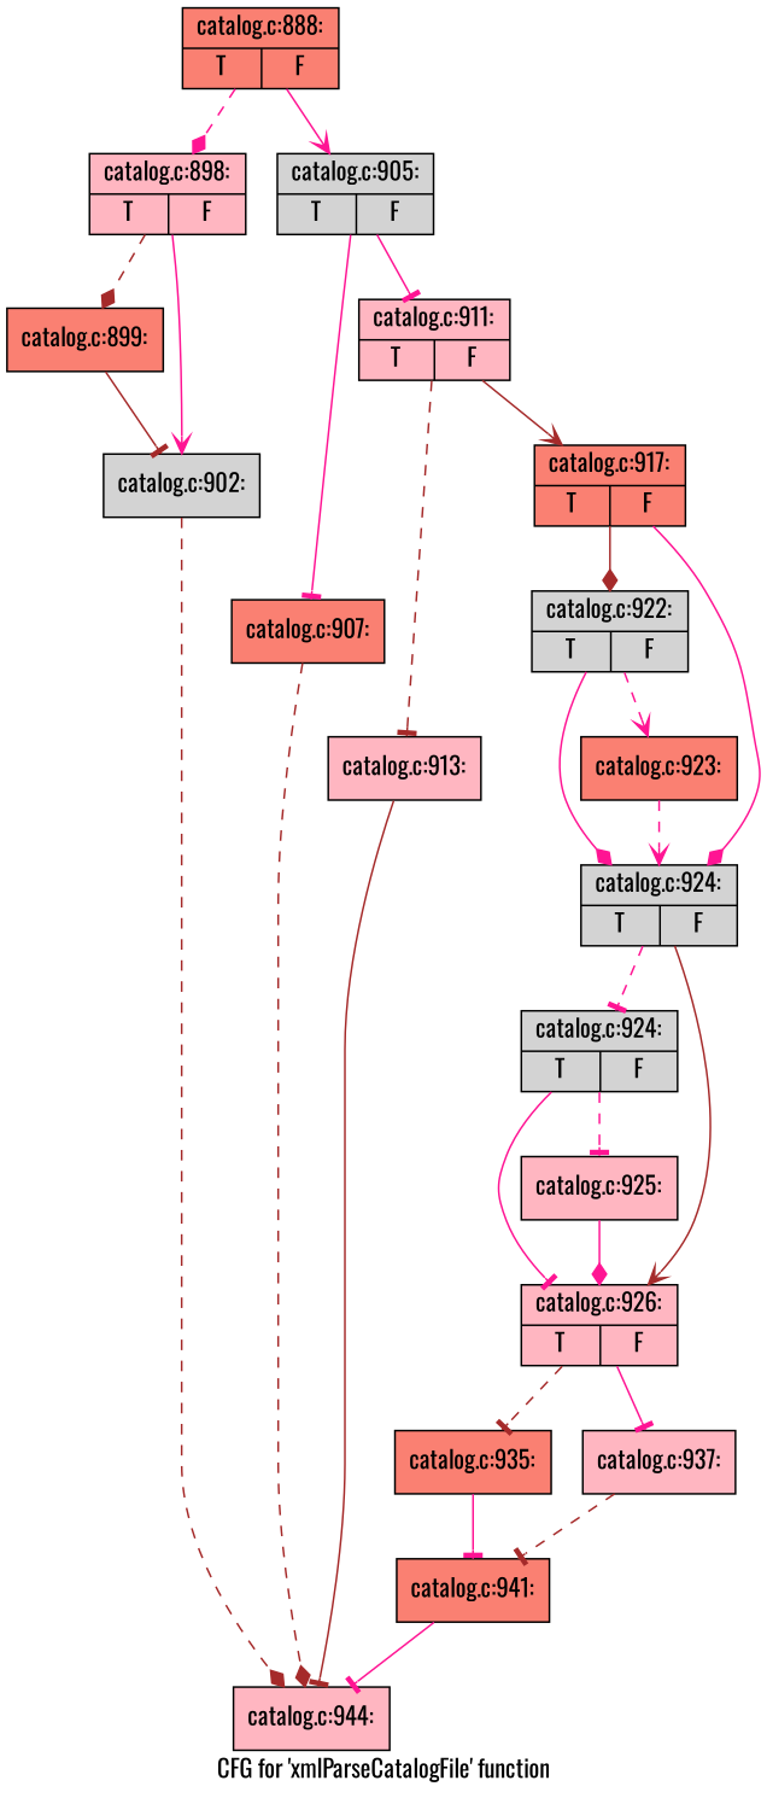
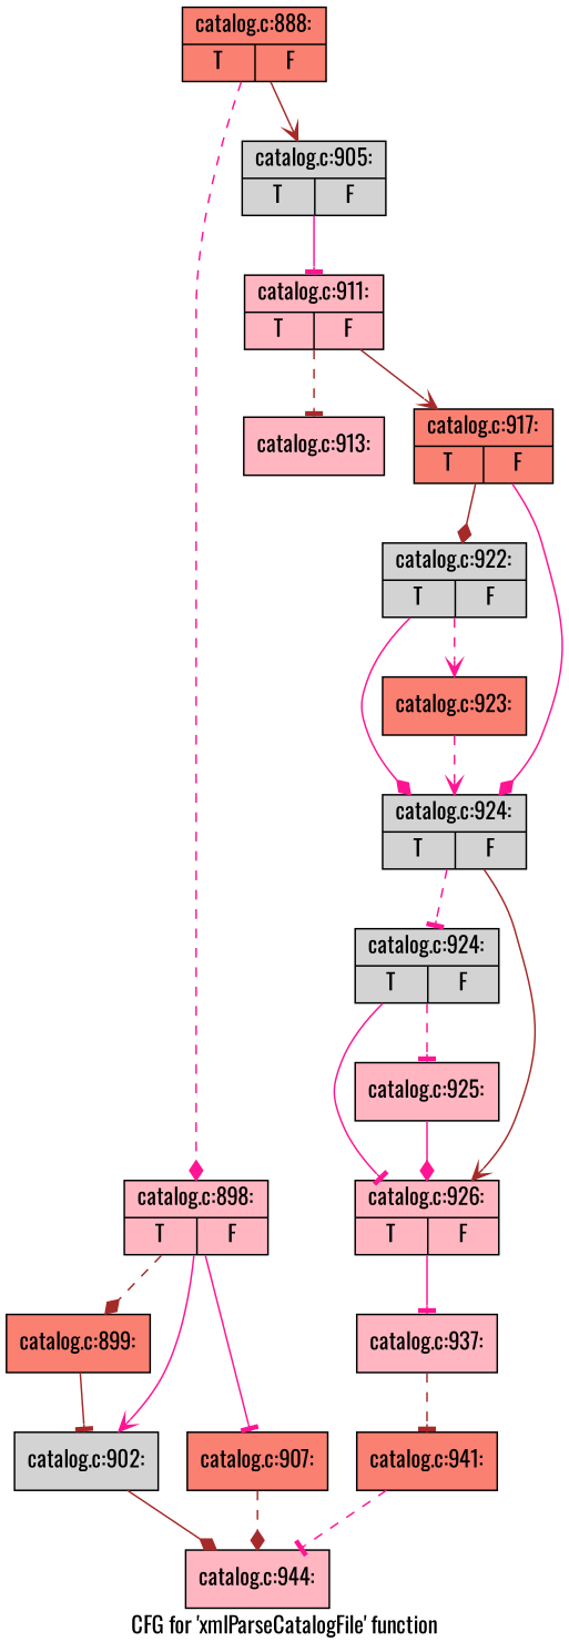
  digraph {
    fontname=Oswald
    label="CFG for 'xmlParseCatalogFile' function"
    node [fillcolor=salmon fontname=Oswald shape=record style=filled]
    edge [arrowhead=tee color=deeppink fontname=Oswald style=solid]
    n1 [label="{catalog.c:888:|{<s0>T|<s1>F}}"]
    n2 [fillcolor=lightpink label="{catalog.c:898:|{<s0>T|<s1>F}}"]
    n3 [fillcolor=lightgrey label="{catalog.c:905:|{<s0>T|<s1>F}}"]
    n4 [label="{catalog.c:899:}"]
    n5 [fillcolor=lightgrey label="{catalog.c:902:}"]
    n6 [label="{catalog.c:907:}"]
    n7 [fillcolor=lightpink label="{catalog.c:911:|{<s0>T|<s1>F}}"]
    n8 [fillcolor=lightpink label="{catalog.c:944:}"]
    n9 [fillcolor=lightpink label="{catalog.c:913:}"]
    n10 [label="{catalog.c:917:|{<s0>T|<s1>F}}"]
    n11 [fillcolor=lightgrey label="{catalog.c:922:|{<s0>T|<s1>F}}"]
    n12 [fillcolor=lightgrey label="{catalog.c:924:|{<s0>T|<s1>F}}"]
    n13 [label="{catalog.c:923:}"]
    n14 [fillcolor=lightgrey label="{catalog.c:924:|{<s0>T|<s1>F}}"]
    n15 [fillcolor=lightpink label="{catalog.c:926:|{<s0>T|<s1>F}}"]
    n16 [fillcolor=lightpink label="{catalog.c:925:}"]
-   n17 [label="{catalog.c:935:}"]
    n18 [fillcolor=lightpink label="{catalog.c:937:}"]
    n19 [label="{catalog.c:941:}"]
    n1 -> n2 [arrowhead=diamond style=dashed]
-   n1 -> n3 [arrowhead=vee]
+   n1 -> n3 [arrowhead=vee color=brown]
    n2 -> n4 [arrowhead=diamond color=brown style=dashed]
    n2 -> n5 [arrowhead=vee]
-   n3 -> n6
+   n2 -> n6
    n3 -> n7
    n4 -> n5 [color=brown]
-   n5 -> n8 [arrowhead=diamond color=brown style=dashed]
+   n5 -> n8 [arrowhead=diamond color=brown]
    n6 -> n8 [arrowhead=diamond color=brown style=dashed]
    n7 -> n9 [color=brown style=dashed]
    n7 -> n10 [arrowhead=vee color=brown]
-   n9 -> n8 [color=brown]
    n10 -> n11 [arrowhead=diamond color=brown]
    n10 -> n12 [arrowhead=diamond]
    n11 -> n12 [arrowhead=diamond]
    n11 -> n13 [arrowhead=vee style=dashed]
    n12 -> n14 [style=dashed]
    n12 -> n15 [arrowhead=vee color=brown]
    n13 -> n12 [arrowhead=vee style=dashed]
    n14 -> n15
    n14 -> n16 [style=dashed]
-   n15 -> n17 [color=brown style=dashed]
    n15 -> n18
    n16 -> n15 [arrowhead=diamond]
-   n17 -> n19
    n18 -> n19 [color=brown style=dashed]
-   n19 -> n8
+   n19 -> n8 [style=dashed]
  }
